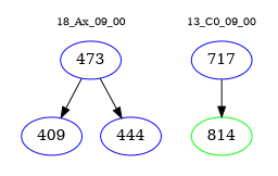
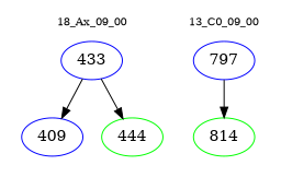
  digraph {
    node [color=blue]
    edge [color=black]
-   n1 [label=473]
+   n1 [label=433]
    n2 [label=409]
-   n3 [label=444]
-   n4 [label=717]
+   n3 [color=green label=444]
+   n4 [label=797]
    n5 [color=green label=814]
    subgraph cluster_1 {
      color=white
      fontsize=10
      label="18_Ax_09_00"
      n1
      n2
      n3
    }
    subgraph cluster_2 {
      color=white
      fontsize=10
      label="13_C0_09_00"
      n4
      n5
    }
    n1 -> n2
    n1 -> n3
    n4 -> n5
  }
